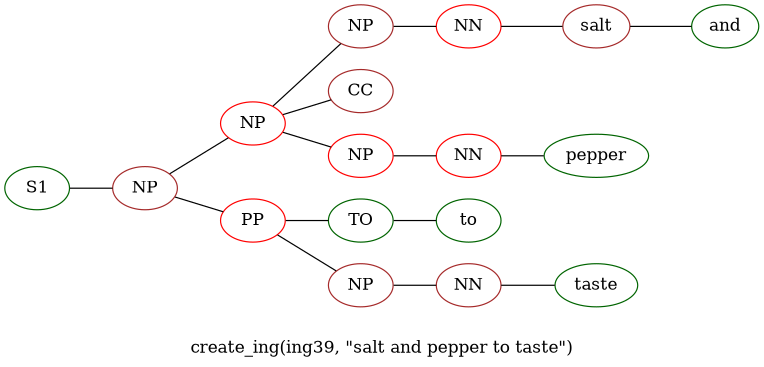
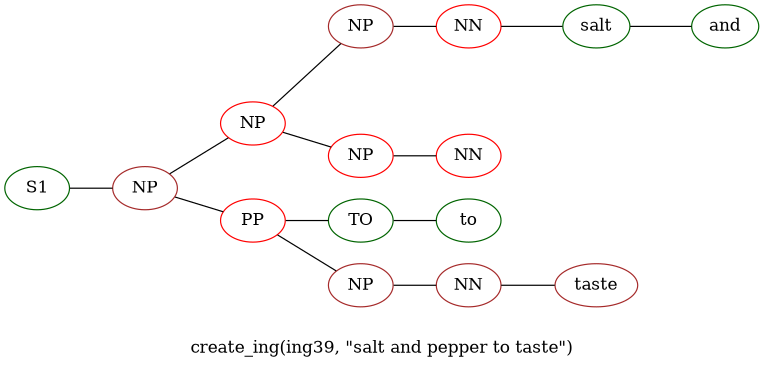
  graph {
    label="create_ing(ing39, \"salt and pepper to taste\")"
    rankdir=LR
    node [color=brown]
    n1 [color=darkgreen label=S1]
    n2 [label=NP]
    n3 [color=red label=NP]
    n4 [color=red label=PP]
    n5 [label=NP]
-   n6 [label=CC]
    n7 [color=red label=NP]
    n8 [color=darkgreen label=TO]
    n9 [label=NP]
    n10 [color=red label=NN]
    n11 [color=red label=NN]
-   n12 [label=salt]
+   n12 [color=darkgreen label=salt]
    n13 [color=darkgreen label=and]
-   n14 [color=darkgreen label=pepper]
    n15 [color=darkgreen label=to]
    n16 [label=NN]
-   n17 [color=darkgreen label=taste]
+   n17 [label=taste]
    n1 -- n2
    n2 -- n3
    n2 -- n4
    n3 -- n5
-   n3 -- n6
    n3 -- n7
    n4 -- n8
    n4 -- n9
    n5 -- n10
    n7 -- n11
    n8 -- n15
    n9 -- n16
    n10 -- n12
-   n11 -- n14
    n12 -- n13
    n16 -- n17
  }
